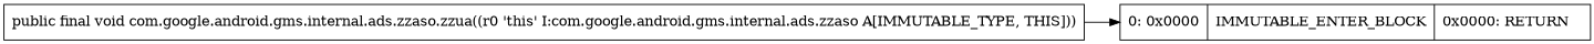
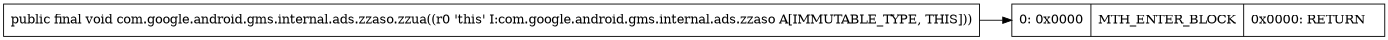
  digraph {
    rankdir=LR
    node [shape=record]
-   n1 [label="{0\:\ 0x0000|IMMUTABLE_ENTER_BLOCK\l|0x0000: RETURN   \l}"]
+   n1 [label="{0\:\ 0x0000|MTH_ENTER_BLOCK\l|0x0000: RETURN   \l}"]
    n2 [label="{public final void com.google.android.gms.internal.ads.zzaso.zzua((r0 'this' I:com.google.android.gms.internal.ads.zzaso A[IMMUTABLE_TYPE, THIS])) }"]
    n2 -> n1
  }
